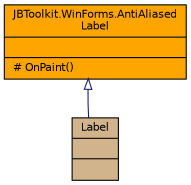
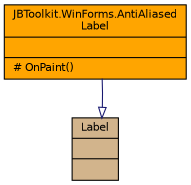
  digraph {
    node [color=black fontname=Helvetica fontsize=10 shape=record style=filled]
    n1 [fillcolor=orange fontcolor=black height=0.2 label="{JBToolkit.WinForms.AntiAliased\lLabel\n||# OnPaint()\l}" width=0.4]
    n2 [fillcolor=tan height=0.2 label="{Label\n||}" width=0.4]
-   n1 -> n2 [arrowtail=onormal color=midnightblue dir=back fontname=Helvetica fontsize=10 labelfontname=Helvetica labelfontsize=10 style=solid]
+   n2 -> n1 [arrowtail=onormal color=midnightblue dir=back fontname=Helvetica fontsize=10 labelfontname=Helvetica labelfontsize=10 style=solid]
  }
